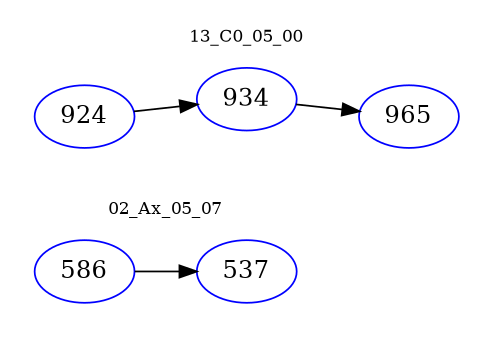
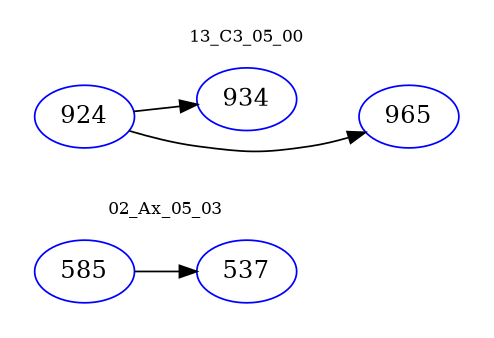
  digraph {
    rankdir=LR
    node [color=blue]
    edge [color=black]
-   n1 [label=586]
+   n1 [label=585]
    n2 [label=537]
    n3 [label=924]
    n4 [label=965]
    n5 [label=934]
    subgraph cluster_1 {
      color=white
      fontsize=10
-     label="02_Ax_05_07"
+     label="02_Ax_05_03"
      n1
      n2
    }
    subgraph cluster_2 {
      color=white
      fontsize=10
-     label="13_C0_05_00"
+     label="13_C3_05_00"
      n3
      n4
      n5
    }
    n1 -> n2
-   n5 -> n4
+   n3 -> n4
    n3 -> n5
  }
